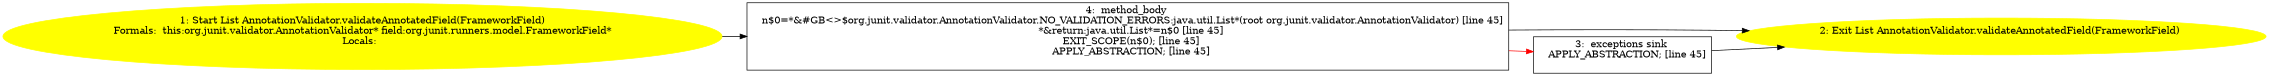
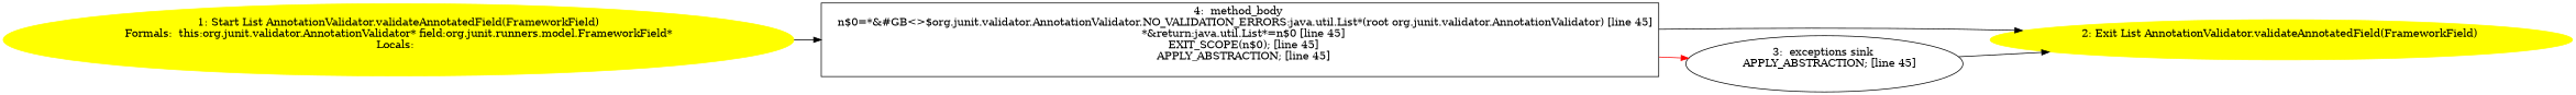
  digraph {
    rankdir=LR
    n1 [color=yellow label="1: Start List AnnotationValidator.validateAnnotatedField(FrameworkField)\nFormals:  this:org.junit.validator.AnnotationValidator* field:org.junit.runners.model.FrameworkField*\nLocals:  \n  " style=filled]
    n2 [label="4:  method_body \n   n$0=*&#GB<>$org.junit.validator.AnnotationValidator.NO_VALIDATION_ERRORS:java.util.List*(root org.junit.validator.AnnotationValidator) [line 45]\n  *&return:java.util.List*=n$0 [line 45]\n  EXIT_SCOPE(n$0); [line 45]\n  APPLY_ABSTRACTION; [line 45]\n " shape=box]
    n3 [color=yellow label="2: Exit List AnnotationValidator.validateAnnotatedField(FrameworkField) \n  " style=filled]
-   n4 [label="3:  exceptions sink \n   APPLY_ABSTRACTION; [line 45]\n " shape=box]
+   n4 [label="3:  exceptions sink \n   APPLY_ABSTRACTION; [line 45]\n " shape=ellipse]
    n1 -> n2
    n2 -> n3
    n2 -> n4 [color=red]
    n4 -> n3
  }
